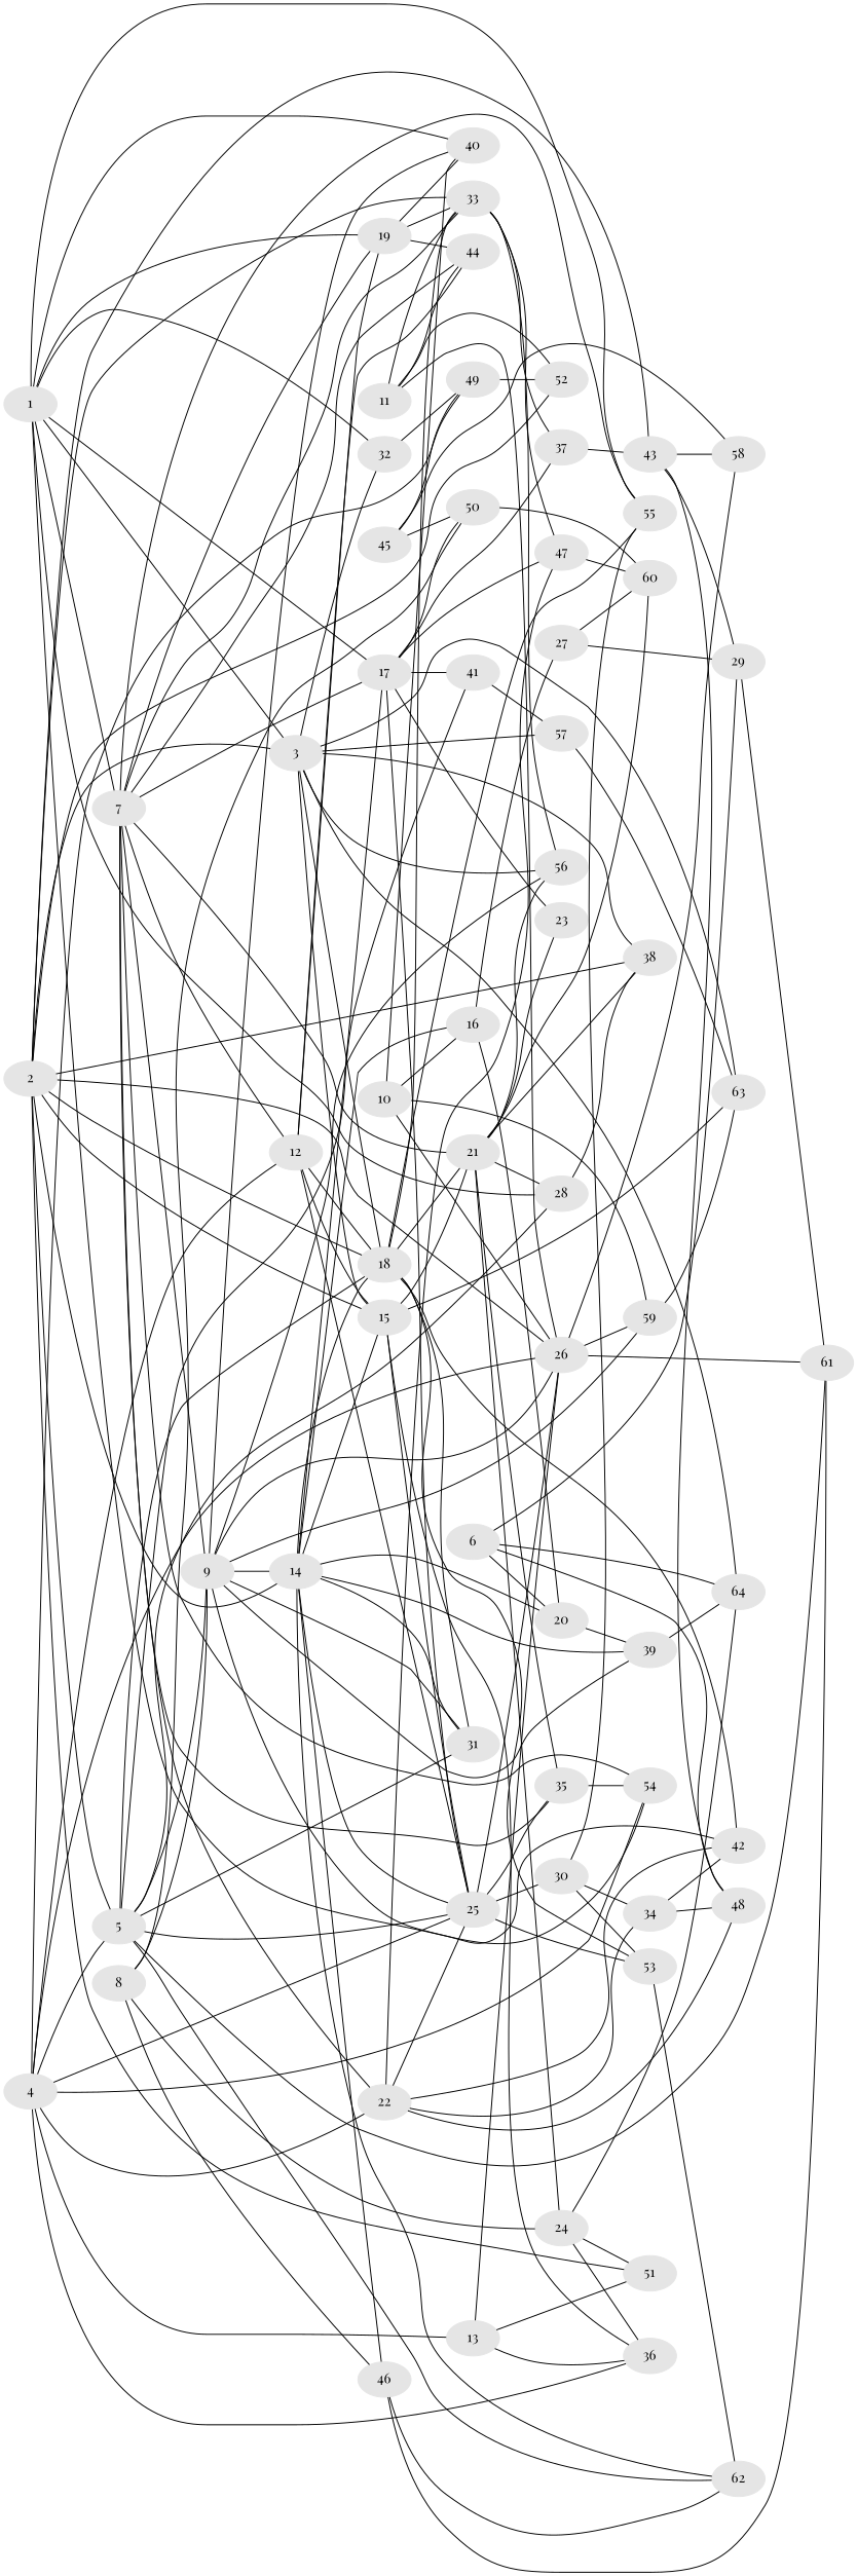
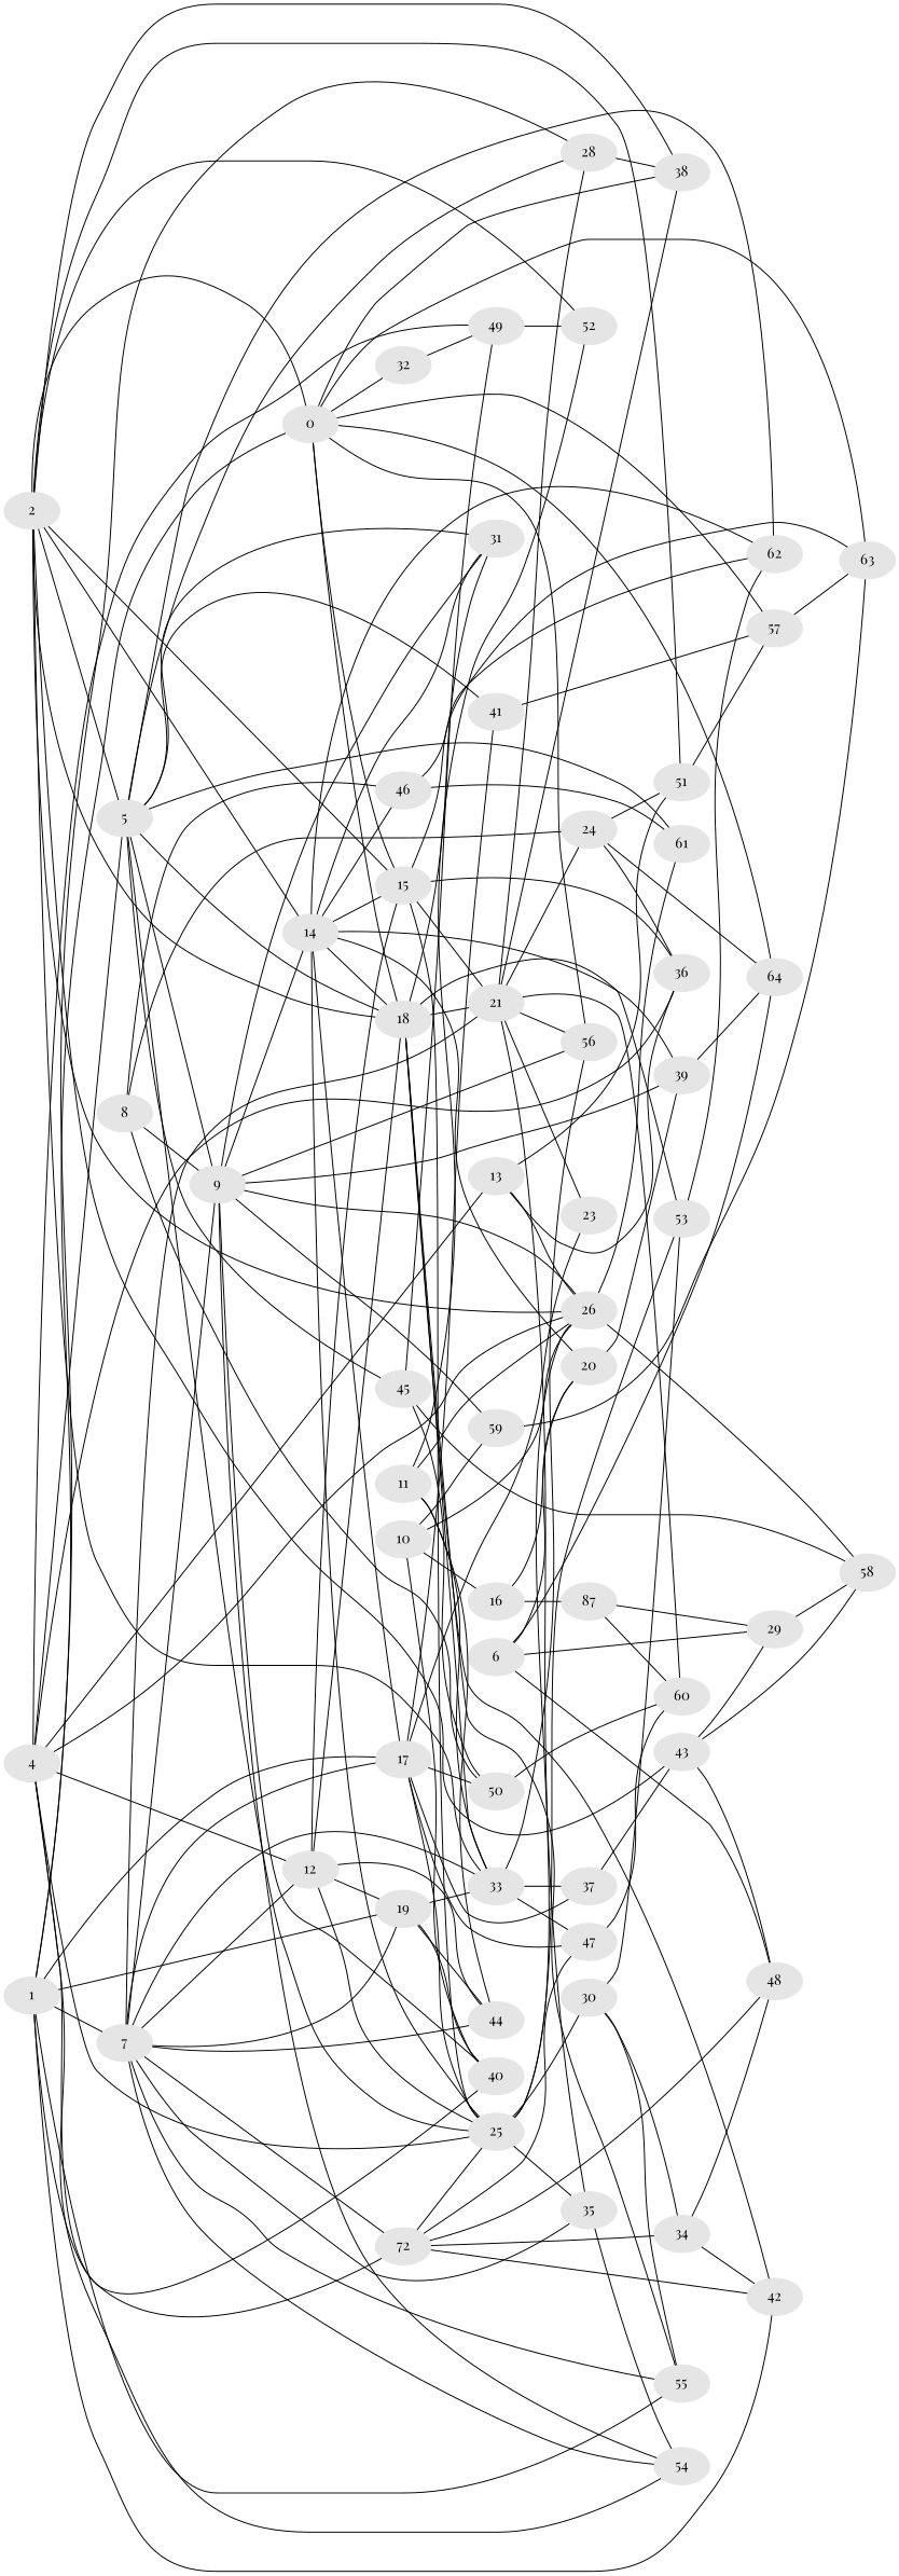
  graph {
    fontname="Playfair Display"
    rankdir=LR
    node [color=gray90 fontname="Playfair Display" style=filled]
    edge [fontname="Playfair Display" weight=1.0]
    1
-   3
+   3 [label=0]
    7
    17
    19
    28
    32
    40
    42
    55
    15
    18
    38
    56
    57
    63
    64
    33
    12
-   22
+   22 [label=72]
    54
    9
    21
    35
    44
    25
    41
    23
    50
    37
    47
    49
    2
    5
    14
    26
    43
    51
    52
    31
    45
    61
    62
    20
    46
    39
    16
    36
    53
    59
    58
    29
    48
    4
    13
    34
    30
    6
    24
    60
    8
-   27
+   27 [label=87]
    10
    11
    1 -- 3 [weight=2.0]
    1 -- 7
    1 -- 17
    1 -- 19
    1 -- 28
-   1 -- 32
    1 -- 40
    1 -- 42
    1 -- 55
    3 -- 32 [weight=2.0]
    3 -- 15
    3 -- 18
    3 -- 38
    3 -- 56
    3 -- 57
    3 -- 63
    3 -- 64
    7 -- 17
    7 -- 19
    7 -- 55
    7 -- 33
    7 -- 12
    7 -- 22
    7 -- 54
    7 -- 9
    7 -- 21
    7 -- 35
    7 -- 44
    17 -- 25
    17 -- 41 [weight=2.0]
    17 -- 23
    17 -- 50
    17 -- 37
    17 -- 47
    19 -- 40
    19 -- 33 [weight=3.0]
    19 -- 44
    28 -- 38
    32 -- 49
    15 -- 63
    15 -- 21
    15 -- 25
    15 -- 36
    18 -- 42
    18 -- 55
    18 -- 33
    18 -- 21
    18 -- 31
    18 -- 53
    57 -- 63
    33 -- 56
    33 -- 37 [weight=2.0]
    33 -- 47
    12 -- 19
    12 -- 15
    12 -- 18
    12 -- 44
    12 -- 25 [weight=2.0]
    22 -- 42
    22 -- 25
    22 -- 47
    22 -- 48
    22 -- 34
    9 -- 40
    9 -- 56
    9 -- 54
    9 -- 14
    9 -- 26
    9 -- 31
    9 -- 39
    9 -- 59
    21 -- 28
    21 -- 38
    21 -- 56
    21 -- 35
    21 -- 23
    21 -- 24
    21 -- 60
    35 -- 54
    25 -- 35
    25 -- 26
    25 -- 53
    25 -- 30
    41 -- 57
    50 -- 60
    37 -- 43
    47 -- 60
    49 -- 52
    2 -- 3
    2 -- 15
    2 -- 18
    2 -- 38
    2 -- 33 [weight=2.0]
    2 -- 5
    2 -- 14
    2 -- 26
    2 -- 43
    2 -- 51
    2 -- 52
    5 -- 28
    5 -- 18 [weight=2.0]
    5 -- 9
    5 -- 25
    5 -- 41
    5 -- 31
+   5 -- 45
    5 -- 61
    5 -- 62
    14 -- 17
    14 -- 15
    14 -- 18
    14 -- 25
    14 -- 31
    14 -- 62
    14 -- 20
    14 -- 46
    14 -- 39
-   14 -- 16
    26 -- 61 [weight=2.0]
-   26 -- 59
    26 -- 58
    43 -- 58
    43 -- 29
    43 -- 48
+   51 -- 57
    45 -- 50
    45 -- 49
    45 -- 58
    20 -- 39
    46 -- 61
    46 -- 62
    39 -- 64
    16 -- 20
    16 -- 27
    53 -- 62
    59 -- 63
-   29 -- 61
+   29 -- 58
    4 -- 12
    4 -- 22 [weight=2.0]
    4 -- 54
    4 -- 25
    4 -- 49
    4 -- 5
    4 -- 26
    4 -- 36
    4 -- 13
    13 -- 26
    13 -- 51
    13 -- 36
    34 -- 42
    34 -- 48
    30 -- 55
    30 -- 53
    30 -- 34
    6 -- 64
    6 -- 20
    6 -- 29
    6 -- 48
    24 -- 64
    24 -- 51
    24 -- 36
    8 -- 9
    8 -- 50
    8 -- 46
    8 -- 24
    27 -- 29
    27 -- 60
    10 -- 40
    10 -- 26
    10 -- 16
    10 -- 59
    11 -- 33
    11 -- 44
    11 -- 26
    11 -- 52
  }
